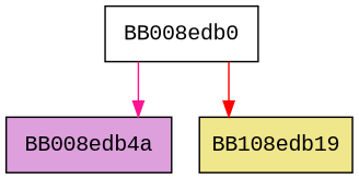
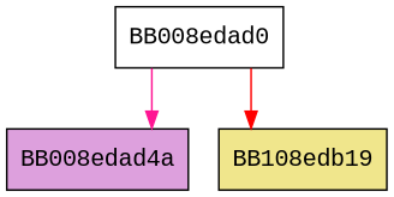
  digraph {
    fontname="Liberation Mono"
    splines=ortho
    node [fontname="Liberation Mono" shape=box style=filled]
    edge [fontname="Liberation Mono"]
-   BB008edad0 [fillcolor=white label=BB008edb0]
-   BB008edb4a [fillcolor=plum]
+   BB008edad0 [fillcolor=white]
+   BB008edb4a [fillcolor=plum label=BB008edad4a]
    n3 [fillcolor=khaki label=BB108edb19]
    BB008edad0 -> BB008edb4a [color=deeppink]
    BB008edad0 -> n3 [color=red]
  }
